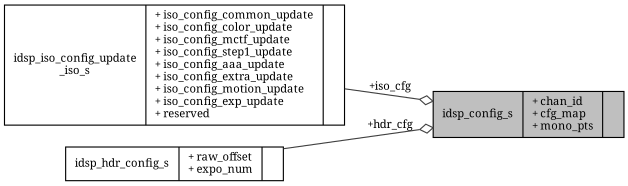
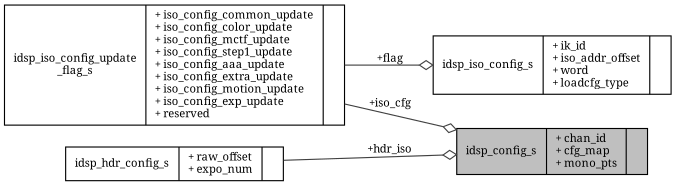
  digraph {
    fontname="Noto Serif"
    rankdir=LR
    node [color=black fontname="Noto Serif" fontsize=10 shape=record]
    edge [arrowhead=odiamond color=grey25 fontname="Noto Serif" fontsize=10 labelfontname=Helvetica labelfontsize=10 style=solid]
    n1 [fillcolor=grey75 fontcolor=black height=0.2 label="{idsp_config_s\n|+ chan_id\l+ cfg_map\l+ mono_pts\l|}" style=filled width=0.4]
-   n3 [height=0.2 label="{idsp_iso_config_update\l_iso_s\n|+ iso_config_common_update\l+ iso_config_color_update\l+ iso_config_mctf_update\l+ iso_config_step1_update\l+ iso_config_aaa_update\l+ iso_config_extra_update\l+ iso_config_motion_update\l+ iso_config_exp_update\l+ reserved\l|}" width=0.4]
+   n2 [height=0.2 label="{idsp_iso_config_s\n|+ ik_id\l+ iso_addr_offset\l+ word\l+ loadcfg_type\l|}" width=0.4]
+   n3 [height=0.2 label="{idsp_iso_config_update\l_flag_s\n|+ iso_config_common_update\l+ iso_config_color_update\l+ iso_config_mctf_update\l+ iso_config_step1_update\l+ iso_config_aaa_update\l+ iso_config_extra_update\l+ iso_config_motion_update\l+ iso_config_exp_update\l+ reserved\l|}" width=0.4]
    n4 [height=0.2 label="{idsp_hdr_config_s\n|+ raw_offset\l+ expo_num\l|}" width=0.4]
    n3 -> n1 [label=" +iso_cfg"]
-   n4 -> n1 [label=" +hdr_cfg"]
+   n3 -> n2 [label=" +flag"]
+   n4 -> n1 [label=" +hdr_iso"]
  }
